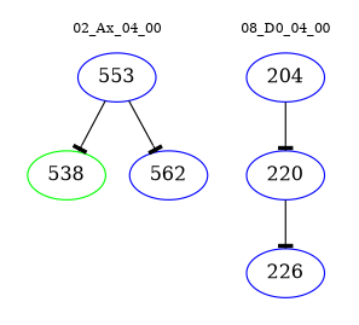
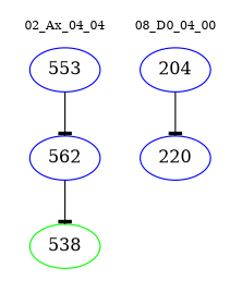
  digraph {
    node [color=blue]
    edge [arrowhead=tee color=black]
    n1 [label=553]
    n2 [color=green label=538]
    n3 [label=562]
    n4 [label=220]
    n5 [label=204]
-   n6 [label=226]
    subgraph cluster_1 {
      color=white
      fontsize=10
-     label="02_Ax_04_00"
+     label="02_Ax_04_04"
      n1
      n2
      n3
    }
    subgraph cluster_2 {
      color=white
      fontsize=10
      label="08_D0_04_00"
      n4
      n5
-     n6
    }
-   n1 -> n2
+   n3 -> n2
    n1 -> n3
-   n4 -> n6
    n5 -> n4
  }
